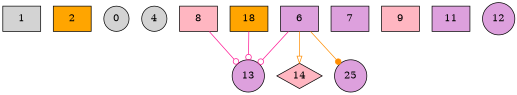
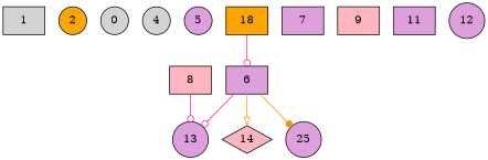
  digraph {
    node [alpha=0.01 fillcolor=plum shape=box style=filled]
    edge [arrowhead=odot color=deeppink]
    1 [alpha=0.10 expect_size=28435456 fillcolor=lightgrey]
-   2 [alpha=0.19 expect_size=23201792 fillcolor=orange]
+   2 [alpha=0.19 expect_size=23201792 fillcolor=orange shape=circle]
    n3 [alpha=0.20 expect_size=16159744 fillcolor=lightgrey label=0 shape=circle]
    4 [alpha=0.19 expect_size=31006720 fillcolor=lightgrey shape=circle]
+   5 [alpha=0.03 expect_size=16562176 shape=circle]
    6 [alpha=0.08 expect_size=26454016]
    13 [alpha=0.18 expect_size=11468800 shape=circle]
    14 [alpha=0.11 expect_size=10476544 fillcolor=lightpink shape=diamond]
    n9 [expect_size=9070592 label=25 shape=circle]
    7 [alpha=0.02 expect_size=25220096]
    8 [alpha=0.07 expect_size=9916416 fillcolor=lightpink]
    9 [alpha=0.06 expect_size=28244992 fillcolor=lightpink]
    n13 [expect_size=44355584 fillcolor=orange label=18]
    11 [alpha=0.18 expect_size=37094400]
    12 [expect_size=13349888 shape=circle]
    6 -> 13
    6 -> 14 [arrowhead=onormal color=darkorange]
    6 -> n9 [arrowhead=dot color=darkorange]
    8 -> 13
-   n13 -> 13
+   n13 -> 6
  }
